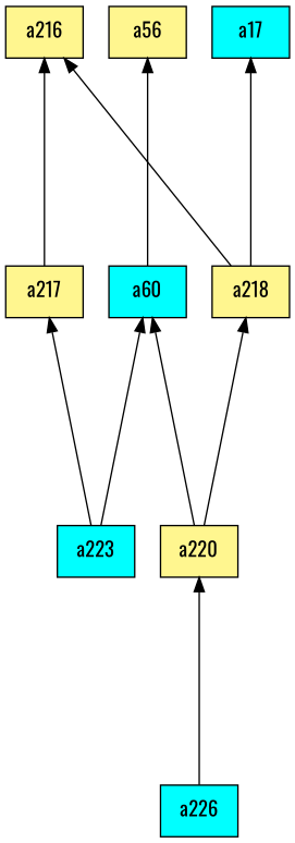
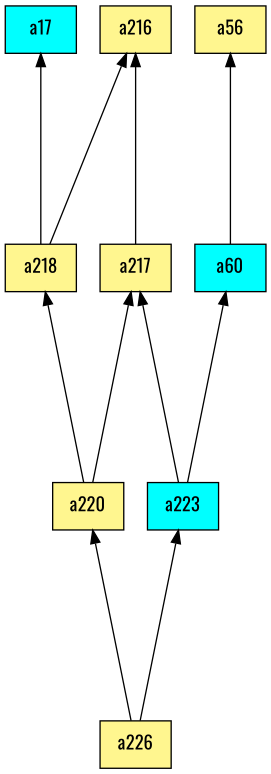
  digraph {
    fontname=Oswald
    rankdir=BT
    ranksep=2.0
    node [fillcolor=khaki1 fontname=Oswald shape=record style=filled]
    edge [fontname=Oswald]
    n1 [label="{a220}"]
    n2 [label="{a217}"]
    n3 [label="{a218}"]
    n4 [label="{a216}"]
    n5 [fillcolor=cyan label="{a17}"]
    n6 [fillcolor=cyan label="{a60}"]
    n7 [label="{a56}"]
-   n8 [fillcolor=cyan label="{a226}"]
+   n8 [label="{a226}"]
    n9 [fillcolor=cyan label="{a223}"]
-   n1 -> n6
+   n1 -> n2
    n1 -> n3
    n2 -> n4
    n3 -> n4
    n3 -> n5
    n6 -> n7
    n8 -> n1
+   n8 -> n9
    n9 -> n2
    n9 -> n6
  }
